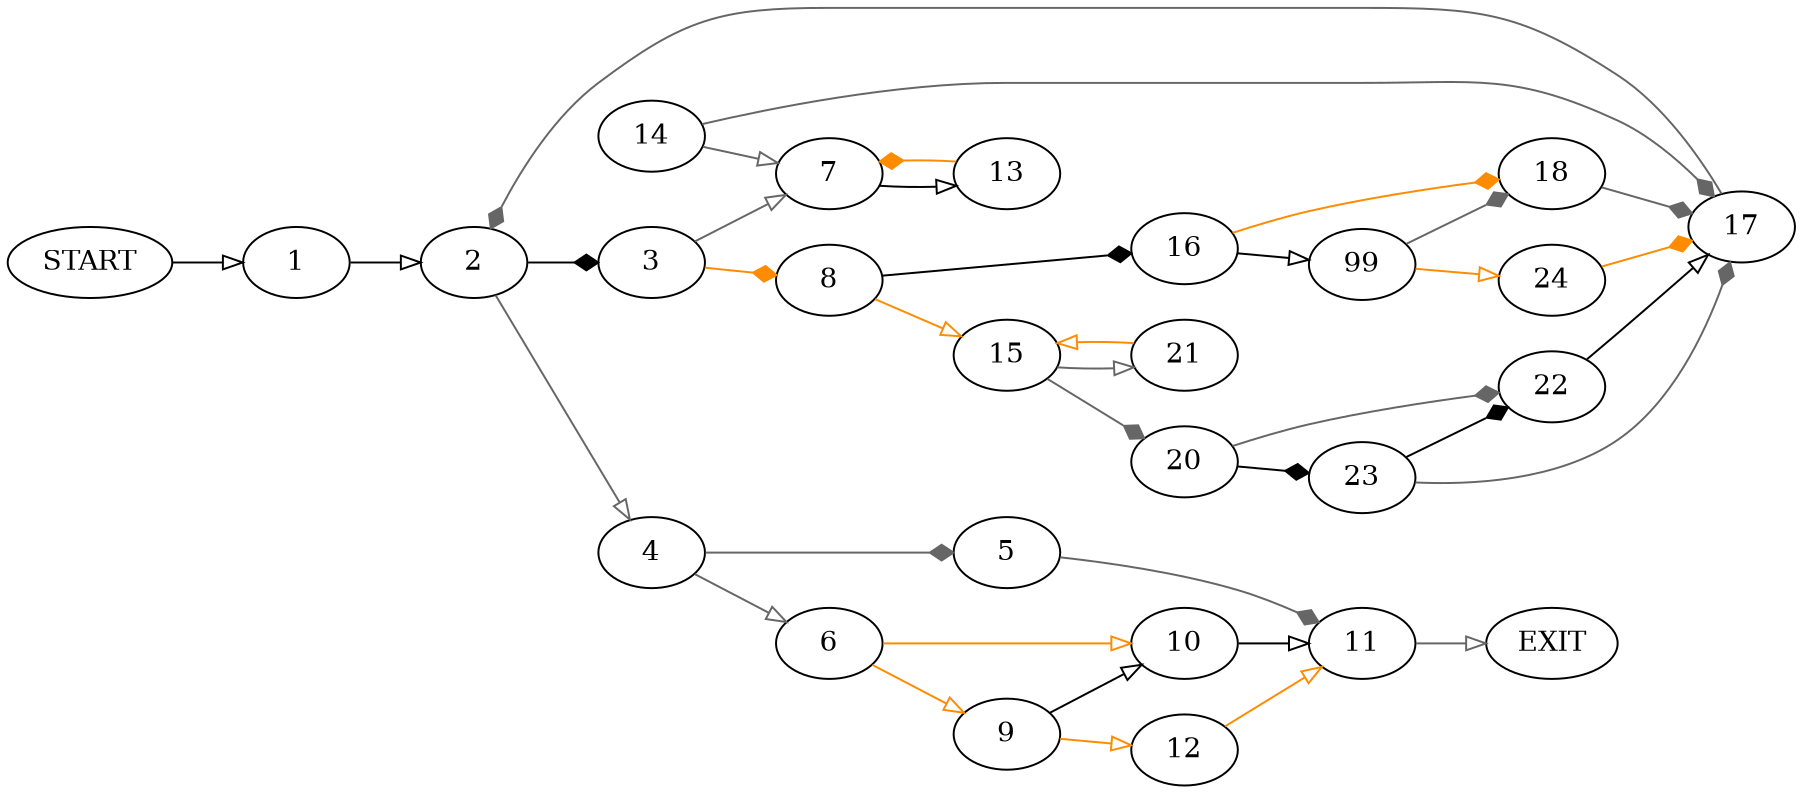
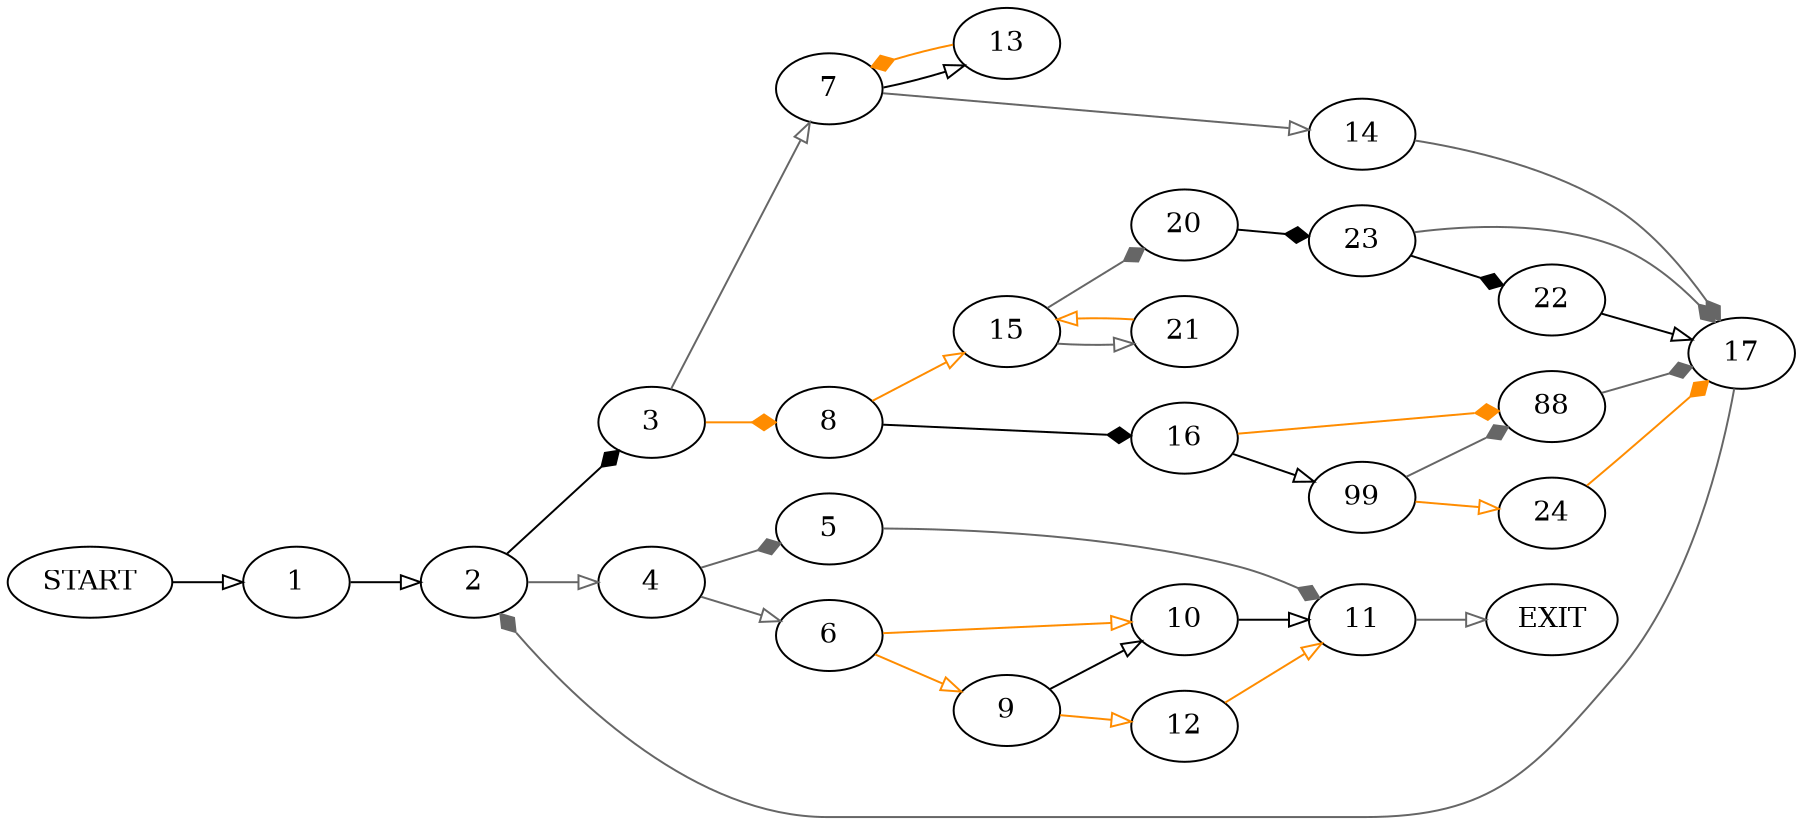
  digraph {
    rankdir=LR
    edge [arrowhead=onormal color=gray40]
    n1 [label=START]
    1
    2
    n4 [label=EXIT]
    3
    4
    7
    8
    5
    6
    13
    14
    15
    16
    11
    9
    10
    12
    17
    20
    21
-   18
+   18 [label=88]
    n23 [label=99]
    22
    23
    24
    n1 -> 1 [color=black]
    1 -> 2 [color=black]
    2 -> 3 [arrowhead=diamond color=black]
    2 -> 4
    3 -> 7
    3 -> 8 [arrowhead=diamond color=darkorange]
    4 -> 5 [arrowhead=diamond]
    4 -> 6
    7 -> 13 [color=black]
-   14 -> 7
+   7 -> 14
    8 -> 15 [color=darkorange]
    8 -> 16 [arrowhead=diamond color=black]
    5 -> 11 [arrowhead=diamond]
    6 -> 9 [color=darkorange]
    6 -> 10 [color=darkorange]
    13 -> 7 [arrowhead=diamond color=darkorange]
    14 -> 17 [arrowhead=diamond]
    15 -> 20 [arrowhead=diamond]
    15 -> 21
    16 -> 18 [arrowhead=diamond color=darkorange]
    16 -> n23 [color=black]
    11 -> n4
    9 -> 10 [color=black]
    9 -> 12 [color=darkorange]
    10 -> 11 [color=black]
    12 -> 11 [color=darkorange]
    17 -> 2 [arrowhead=diamond]
-   20 -> 22 [arrowhead=diamond]
    20 -> 23 [arrowhead=diamond color=black]
    21 -> 15 [color=darkorange]
    18 -> 17 [arrowhead=diamond]
    n23 -> 18 [arrowhead=diamond]
    n23 -> 24 [color=darkorange]
    22 -> 17 [color=black]
    23 -> 17 [arrowhead=diamond]
    23 -> 22 [arrowhead=diamond color=black]
    24 -> 17 [arrowhead=diamond color=darkorange]
  }
